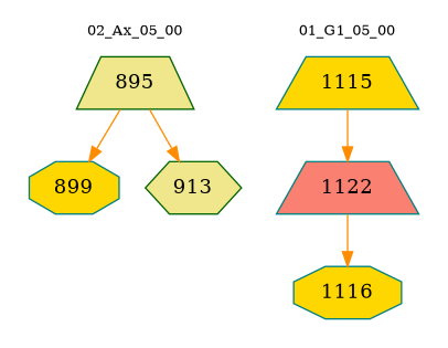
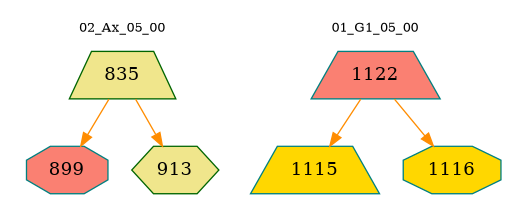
  digraph {
    node [color=teal fillcolor=khaki shape=trapezium style=filled]
    edge [color=darkorange]
-   n1 [color=darkgreen label=895]
-   n2 [fillcolor=gold label=899 shape=octagon]
+   n1 [color=darkgreen label=835]
+   n2 [fillcolor=salmon label=899 shape=octagon]
    n3 [color=darkgreen label=913 shape=hexagon]
    n4 [fillcolor=gold label=1115]
    n5 [fillcolor=gold label=1116 shape=octagon]
    n6 [fillcolor=salmon label=1122]
    subgraph cluster_1 {
      color=white
      fontsize=10
      label="02_Ax_05_00"
      n1
      n2
      n3
    }
    subgraph cluster_2 {
      color=white
      fontsize=10
      label="01_G1_05_00"
      n4
      n5
      n6
    }
    n1 -> n2
    n1 -> n3
-   n4 -> n6
+   n6 -> n4
    n6 -> n5
  }
